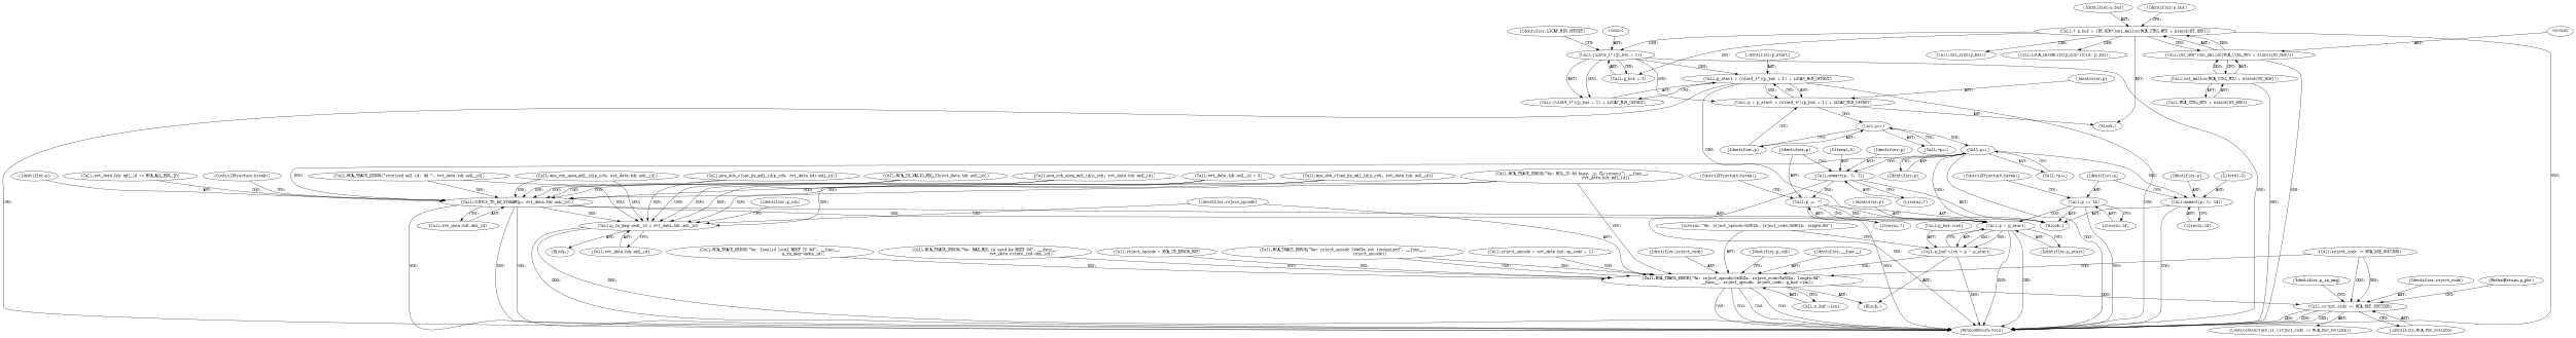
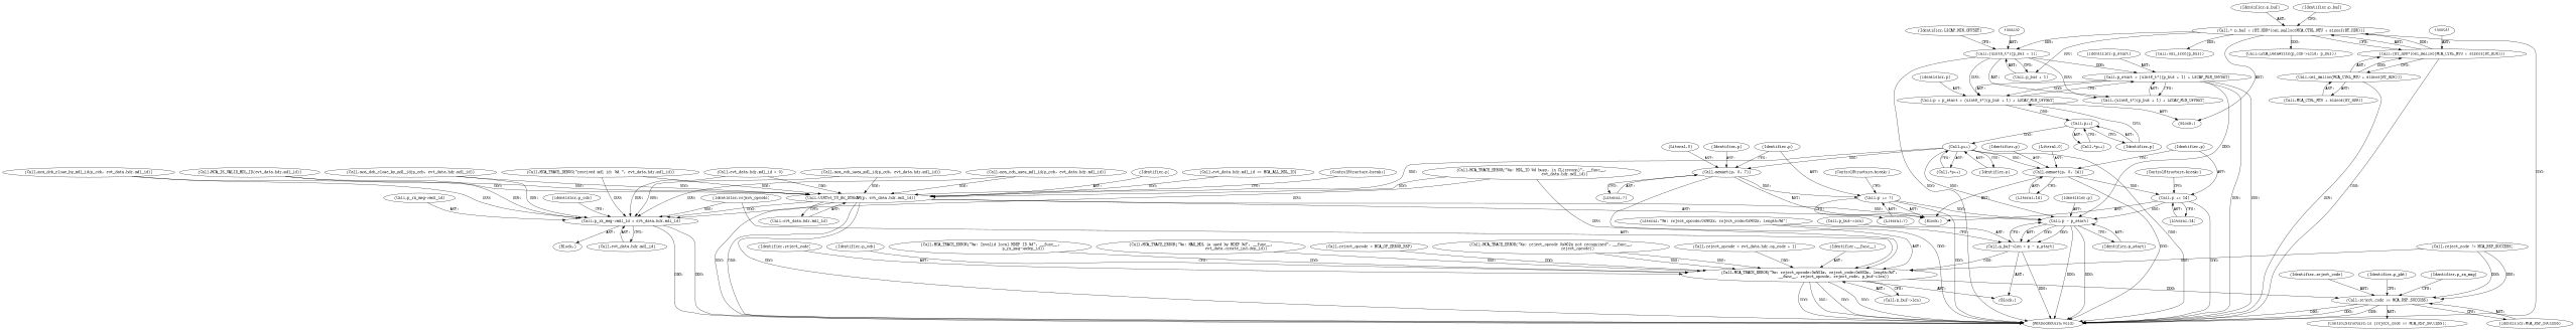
  digraph {
    fontname="Courier Prime"
    node [fontname="Courier Prime"]
    edge [fontname="Courier Prime"]
    n1 [label="(Call,p++)"]
    n2 [label="(Call,UINT56_TO_BE_STREAM(p, evt_data.hdr.mdl_id))"]
    n3 [label="(Call,p - p_start)"]
    n4 [label="(Call,memset(p, 0, 7))"]
    n5 [label="(Call,memset(p, 0, 14))"]
    n6 [label="(Call,*p++)"]
    n7 [label="(MethodReturn,void)"]
    n8 [label="(Identifier,p)"]
    n9 [label="(Call,p_rx_msg->mdl_id = evt_data.hdr.mdl_id)"]
    n10 [label="(Call,evt_data.hdr.mdl_id)"]
    n11 [label="(Block,)"]
    n12 [label="(Call,p_buf->len = p - p_start)"]
    n13 [label="(Identifier,p_start)"]
    n14 [label="(Call,p += 7)"]
    n15 [label="(Literal,7)"]
    n16 [label="(Call,p += 14)"]
    n17 [label="(Literal,14)"]
    n18 [label="(Call,p++)"]
    n19 [label="(Call,*p++)"]
    n20 [label="(Identifier,p)"]
    n21 [label="(Call,p = p_start = (uint8_t*)(p_buf + 1) + L2CAP_MIN_OFFSET)"]
    n22 [label="(Call,p_start = (uint8_t*)(p_buf + 1) + L2CAP_MIN_OFFSET)"]
    n23 [label="(Block,)"]
    n24 [label="(Call,(uint8_t*)(p_buf + 1) + L2CAP_MIN_OFFSET)"]
    n25 [label="(Call,(uint8_t*)(p_buf + 1))"]
    n26 [label="(Call,p_buf + 1)"]
    n27 [label="(Call,* p_buf = (BT_HDR*)osi_malloc(MCA_CTRL_MTU + sizeof(BT_HDR)))"]
    n28 [label="(Call,(BT_HDR*)osi_malloc(MCA_CTRL_MTU + sizeof(BT_HDR)))"]
    n29 [label="(Call,osi_free(p_buf))"]
    n30 [label="(Call,L2CA_DataWrite(p_ccb->lcid, p_buf))"]
    n31 [label="(Call,osi_malloc(MCA_CTRL_MTU + sizeof(BT_HDR)))"]
    n32 [label="(Call,MCA_CTRL_MTU + sizeof(BT_HDR))"]
    n33 [label="(Block,)"]
    n34 [label="(Call,evt_data.hdr.mdl_id)"]
    n35 [label="(Call,MCA_TRACE_ERROR(\"%s: reject_opcode=0x%02x, reject_code=0x%02x, length=%d\",\n                      __func__, reject_opcode, reject_code, p_buf->len))"]
    n36 [label="(Block,)"]
    n37 [label="(Call,reject_code == MCA_RSP_SUCCESS)"]
    n38 [label="(Call,p_buf->len)"]
    n39 [label="(ControlStructure,if (reject_code == MCA_RSP_SUCCESS))"]
    n40 [label="(Identifier,MCA_RSP_SUCCESS)"]
    n41 [label="(Literal,7)"]
    n42 [label="(Literal,14)"]
    n43 [label="(Literal,0)"]
    n44 [label="(Identifier,reject_code)"]
    n45 [label="(Identifier,p)"]
    n46 [label="(Identifier,L2CAP_MIN_OFFSET)"]
    n47 [label="(Literal,0)"]
    n48 [label="(Call,MCA_TRACE_ERROR(\"%s: MDL_ID %d busy, in CL(reconn)\", __func__,\n                              evt_data.hdr.mdl_id))"]
    n49 [label="(ControlStructure,break;)"]
    n50 [label="(ControlStructure,break;)"]
    n51 [label="(Call,p_buf->len)"]
    n52 [label="(Call,reject_opcode = evt_data.hdr.op_code + 1)"]
    n53 [label="(Identifier,reject_code)"]
    n54 [label="(Identifier,p_ccb)"]
    n55 [label="(Identifier,p_ccb)"]
    n56 [label="(Identifier,p)"]
    n57 [label="(Identifier,__func__)"]
    n58 [label="(Call,mca_dcb_close_by_mdl_id(p_ccb, evt_data.hdr.mdl_id))"]
    n59 [label="(Call,MCA_TRACE_ERROR(\"%s: Invalid local MDEP ID %d\", __func__,\n                              p_rx_msg->mdep_id))"]
    n60 [label="(Identifier,p)"]
    n61 [label="(Call,mca_ccb_uses_mdl_id(p_ccb, evt_data.hdr.mdl_id))"]
    n62 [label="(Call,mca_ccb_uses_mdl_id(p_ccb, evt_data.hdr.mdl_id))"]
    n63 [label="(ControlStructure,break;)"]
    n64 [label="(Identifier,p)"]
    n65 [label="(Call,evt_data.hdr.mdl_id = 0)"]
    n66 [label="(Identifier,p)"]
    n67 [label="(Identifier,reject_opcode)"]
    n68 [label="(Call,MCA_TRACE_ERROR(\"%s: MAX_MDL is used by MDEP %d\", __func__,\n                                evt_data.create_ind.dep_id))"]
-   n69 [label="(MethodReturn,p_pkt)"]
+   n69 [label="(Identifier,p_pkt)"]
+   n70 [label="(Call,p_rx_msg->mdl_id)"]
    n71 [label="(Identifier,p_rx_msg)"]
    n72 [label="(Call,reject_opcode = MCA_OP_ERROR_RSP)"]
    n73 [label="(Identifier,p_buf)"]
    n74 [label="(Identifier,p_buf)"]
    n75 [label="(Call,MCA_IS_VALID_MDL_ID(evt_data.hdr.mdl_id))"]
    n76 [label="(Call,MCA_TRACE_ERROR(\"%s: reject_opcode 0x%02x not recognized\", __func__,\n                        reject_opcode))"]
    n77 [label="(Identifier,p)"]
    n78 [label="(Identifier,p_start)"]
    n79 [label="(Call,mca_dcb_close_by_mdl_id(p_ccb, evt_data.hdr.mdl_id))"]
    n80 [label="(Call,MCA_TRACE_DEBUG(\"received mdl id: %d \", evt_data.hdr.mdl_id))"]
    n81 [label="(Identifier,p)"]
    n82 [label="(Literal,\"%s: reject_opcode=0x%02x, reject_code=0x%02x, length=%d\")"]
    n83 [label="(Call,reject_code != MCA_RSP_SUCCESS)"]
    n84 [label="(Call,evt_data.hdr.mdl_id == MCA_ALL_MDL_ID)"]
    1000602
    1000585
    n1 -> n2 [label="DDG: "]
    n1 -> n3 [label="DDG: "]
    n1 -> n4 [label="DDG: "]
    n1 -> n5 [label="DDG: "]
    n1 -> n6 [label="AST: "]
    n1 -> n7 [label="DDG: "]
    n1 -> n8 [label="CFG: "]
    n2 -> n3 [label="DDG: "]
    n2 -> n7 [label="DDG: "]
    n2 -> n7 [label="DDG: "]
    n2 -> n7 [label="DDG: "]
    n2 -> n9 [label="DDG: "]
    n2 -> n10 [label="CFG: "]
    n2 -> n11 [label="AST: "]
    n3 -> n7 [label="DDG: "]
    n3 -> n7 [label="DDG: "]
    n3 -> n12 [label="AST: "]
    n3 -> n12 [label="DDG: "]
    n3 -> n12 [label="DDG: "]
    n3 -> n13 [label="CFG: "]
    n4 -> n7 [label="DDG: "]
    n4 -> n11 [label="AST: "]
    n4 -> n14 [label="DDG: "]
    n4 -> n15 [label="CFG: "]
    n5 -> n7 [label="DDG: "]
    n5 -> n11 [label="AST: "]
+   n5 -> n16 [label="DDG: "]
    n5 -> n17 [label="CFG: "]
    n6 -> n1 [label="CFG: "]
    n8 -> n1 [label="AST: "]
    n9 -> n7 [label="DDG: "]
    n9 -> n7 [label="DDG: "]
    n9 -> n33 [label="AST: "]
    n9 -> n34 [label="CFG: "]
    n10 -> n2 [label="AST: "]
    n12 -> n3 [label="CFG: "]
    n12 -> n7 [label="DDG: "]
    n12 -> n35 [label="DDG: "]
    n12 -> n36 [label="AST: "]
    n13 -> n3 [label="AST: "]
    n14 -> n3 [label="DDG: "]
    n14 -> n7 [label="DDG: "]
    n14 -> n11 [label="AST: "]
    n14 -> n41 [label="CFG: "]
    n15 -> n4 [label="AST: "]
    n16 -> n3 [label="DDG: "]
    n16 -> n7 [label="DDG: "]
    n16 -> n11 [label="AST: "]
    n16 -> n42 [label="CFG: "]
    n17 -> n5 [label="AST: "]
    n18 -> n1 [label="DDG: "]
    n18 -> n19 [label="AST: "]
    n18 -> n20 [label="CFG: "]
    n19 -> n18 [label="CFG: "]
    n20 -> n18 [label="AST: "]
    n20 -> n21 [label="CFG: "]
    n21 -> n18 [label="DDG: "]
    n21 -> n22 [label="CFG: "]
    n21 -> n23 [label="AST: "]
    n22 -> n3 [label="DDG: "]
    n22 -> n7 [label="DDG: "]
    n22 -> n7 [label="DDG: "]
    n22 -> n21 [label="AST: "]
    n22 -> n21 [label="DDG: "]
    n22 -> n24 [label="CFG: "]
    n24 -> n22 [label="AST: "]
    n25 -> n7 [label="DDG: "]
    n25 -> n21 [label="DDG: "]
    n25 -> n22 [label="DDG: "]
    n25 -> n24 [label="AST: "]
    n25 -> n24 [label="DDG: "]
    n25 -> n26 [label="CFG: "]
    n26 -> n25 [label="AST: "]
    n27 -> n7 [label="DDG: "]
    n27 -> n23 [label="AST: "]
    n27 -> n25 [label="DDG: "]
    n27 -> n26 [label="DDG: "]
    n27 -> n28 [label="CFG: "]
    n27 -> n29 [label="DDG: "]
    n27 -> n30 [label="DDG: "]
    n28 -> n7 [label="DDG: "]
    n28 -> n27 [label="AST: "]
    n28 -> n27 [label="DDG: "]
    n28 -> n31 [label="CFG: "]
    n31 -> n7 [label="DDG: "]
    n31 -> n28 [label="AST: "]
    n31 -> n28 [label="DDG: "]
    n31 -> n32 [label="AST: "]
    n32 -> n31 [label="AST: "]
    n34 -> n9 [label="AST: "]
    n35 -> n7 [label="DDG: "]
    n35 -> n7 [label="DDG: "]
    n35 -> n7 [label="DDG: "]
    n35 -> n7 [label="DDG: "]
    n35 -> n36 [label="AST: "]
    n35 -> n37 [label="DDG: "]
    n35 -> n38 [label="CFG: "]
    n37 -> n7 [label="DDG: "]
    n37 -> n7 [label="DDG: "]
    n37 -> n7 [label="DDG: "]
    n37 -> n39 [label="AST: "]
    n37 -> n40 [label="CFG: "]
    n38 -> n35 [label="AST: "]
    n40 -> n37 [label="AST: "]
    n41 -> n14 [label="AST: "]
    n42 -> n16 [label="AST: "]
    n43 -> n5 [label="AST: "]
    n44 -> n37 [label="AST: "]
    n45 -> n3 [label="AST: "]
    n46 -> n25 [label="CFG: "]
    n47 -> n4 [label="AST: "]
    n48 -> n2 [label="DDG: "]
    n48 -> n9 [label="DDG: "]
    n48 -> n35 [label="DDG: "]
    n49 -> n14 [label="CFG: "]
    n50 -> n2 [label="CFG: "]
    n51 -> n12 [label="AST: "]
    n52 -> n35 [label="DDG: "]
    n53 -> n35 [label="AST: "]
    n54 -> n9 [label="CFG: "]
    n55 -> n35 [label="CFG: "]
    n56 -> n4 [label="CFG: "]
    n56 -> n14 [label="AST: "]
    n57 -> n35 [label="AST: "]
    n58 -> n2 [label="DDG: "]
    n58 -> n9 [label="DDG: "]
    n59 -> n35 [label="DDG: "]
    n60 -> n21 [label="AST: "]
    n61 -> n2 [label="DDG: "]
    n61 -> n9 [label="DDG: "]
    n62 -> n2 [label="DDG: "]
    n62 -> n9 [label="DDG: "]
    n63 -> n16 [label="CFG: "]
    n64 -> n4 [label="AST: "]
    n65 -> n2 [label="DDG: "]
    n65 -> n9 [label="DDG: "]
    n66 -> n5 [label="AST: "]
    n67 -> n9 [label="DDG: "]
    n67 -> n35 [label="AST: "]
    n68 -> n35 [label="DDG: "]
    n69 -> n37 [label="CFG: "]
+   n70 -> n9 [label="AST: "]
    n71 -> n37 [label="CFG: "]
    n72 -> n35 [label="DDG: "]
    n73 -> n27 [label="AST: "]
    n74 -> n27 [label="CFG: "]
    n75 -> n2 [label="DDG: "]
    n75 -> n9 [label="DDG: "]
    n76 -> n35 [label="DDG: "]
    n76 -> n35 [label="DDG: "]
    n77 -> n5 [label="CFG: "]
    n77 -> n16 [label="AST: "]
    n78 -> n22 [label="AST: "]
    n79 -> n2 [label="DDG: "]
    n79 -> n9 [label="DDG: "]
    n80 -> n2 [label="DDG: "]
    n80 -> n9 [label="DDG: "]
    n81 -> n2 [label="AST: "]
    n82 -> n12 [label="CFG: "]
    n82 -> n35 [label="AST: "]
    n83 -> n35 [label="DDG: "]
    n83 -> n37 [label="DDG: "]
    n83 -> n37 [label="DDG: "]
    n84 -> n2 [label="DDG: "]
    1000602 -> n25 [label="AST: "]
    1000585 -> n28 [label="AST: "]
  }
